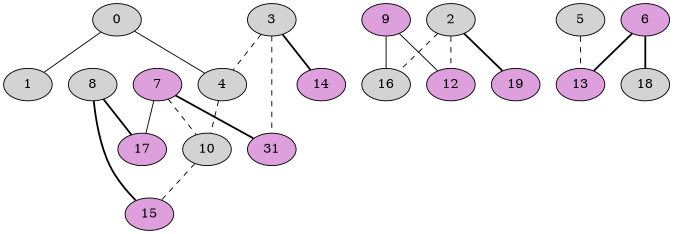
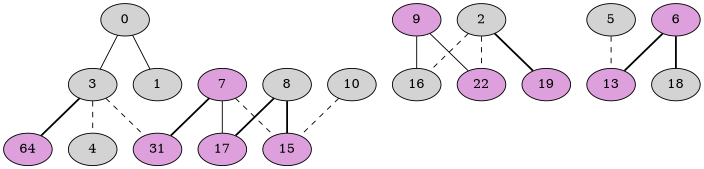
  graph {
    node [fillcolor=lightgrey style=filled type=corner]
    edge [angle0=-.03 frequency=1 style=dashed type0=line]
    0 [x=306 y=350]
    1 [x=212 y=355]
    4 [type=intersection x=313 y=283]
    10 [type=intersection x=311 y=233]
-   14 [fillcolor=plum x=217 y=285]
+   14 [fillcolor=plum x=217 y=285 label=64]
    15 [fillcolor=plum x=324 y=162]
    2 [type=intersection x=83 y=-18]
-   12 [fillcolor=plum x=447 y=-6]
+   12 [fillcolor=plum x=447 y=-6 label=22]
    16 [x=77 y=529]
    19 [fillcolor=plum type=endpoint x=152 y=-13]
    3 [type=intersection x=234 y=266]
    n12 [fillcolor=plum label=31 x=198 y=276]
    5 [x=182 y=106]
    13 [fillcolor=plum x=186 y=389]
    18 [x=333 y=103]
    6 [fillcolor=plum x=351 y=391]
    7 [fillcolor=plum type=intersection x=224 y=235]
    17 [fillcolor=plum x=225 y=238]
    8 [x=200 y=166]
    9 [fillcolor=plum x=428 y=520]
    0 -- 1 [angle0=-.05 style=solid]
-   0 -- 4 [angle0=-1.47 style=solid]
-   4 -- 10 [angle0=1.53]
+   0 -- 3 [angle0=-1.47 style=solid]
    10 -- 15 [angle0=-1.39]
    2 -- 12 [angle0=.03]
    2 -- 16 [angle0=-1.56]
    2 -- 19 [angle0=.07 style=bold]
    3 -- 4 [angle0=.21]
    3 -- 14 [angle0=-.84 style=bold]
    3 -- n12 [angle0=-.27]
    5 -- 13 [angle0=1.56]
    6 -- 13 [angle0=.01 style=bold]
    6 -- 18 [angle0=1.51 style=bold]
-   7 -- 10 [angle0=-.02]
+   7 -- 15 [angle0=-.02]
    7 -- n12 [angle0=-1.01 style=bold]
    7 -- 17 [angle0=1.25 style=solid]
    8 -- 15 [style=bold]
    8 -- 17 [angle0=1.24 style=bold]
    9 -- 12 [angle0=-1.53 style=solid]
    9 -- 16 [style=solid]
  }
